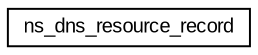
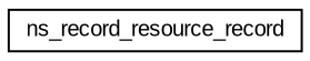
  digraph {
    rankdir=LR
    fontname="Liberation Sans"
-   n1 [color=black fillcolor=white fontname="Liberation Sans" fontsize=10 height=0.2 label=ns_dns_resource_record shape=record style=filled width=0.4]
+   n1 [color=black fillcolor=white fontname="Liberation Sans" fontsize=10 height=0.2 label=ns_record_resource_record shape=record style=filled width=0.4]
  }
